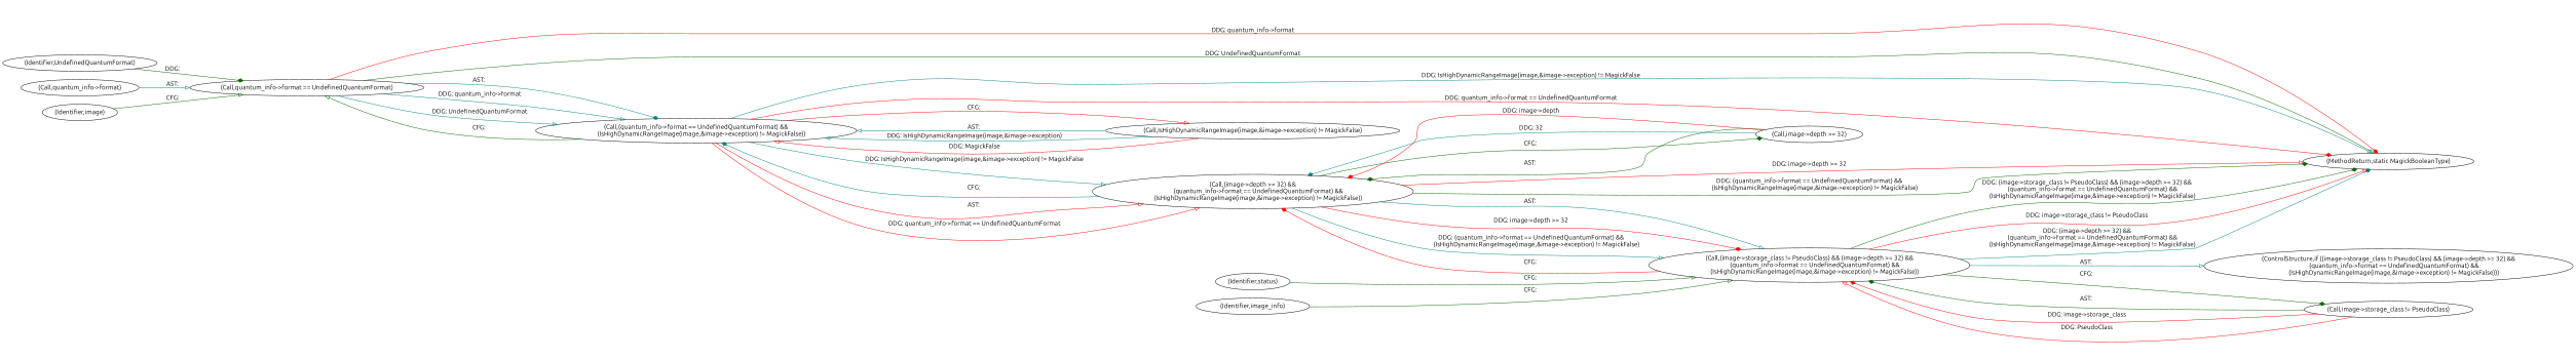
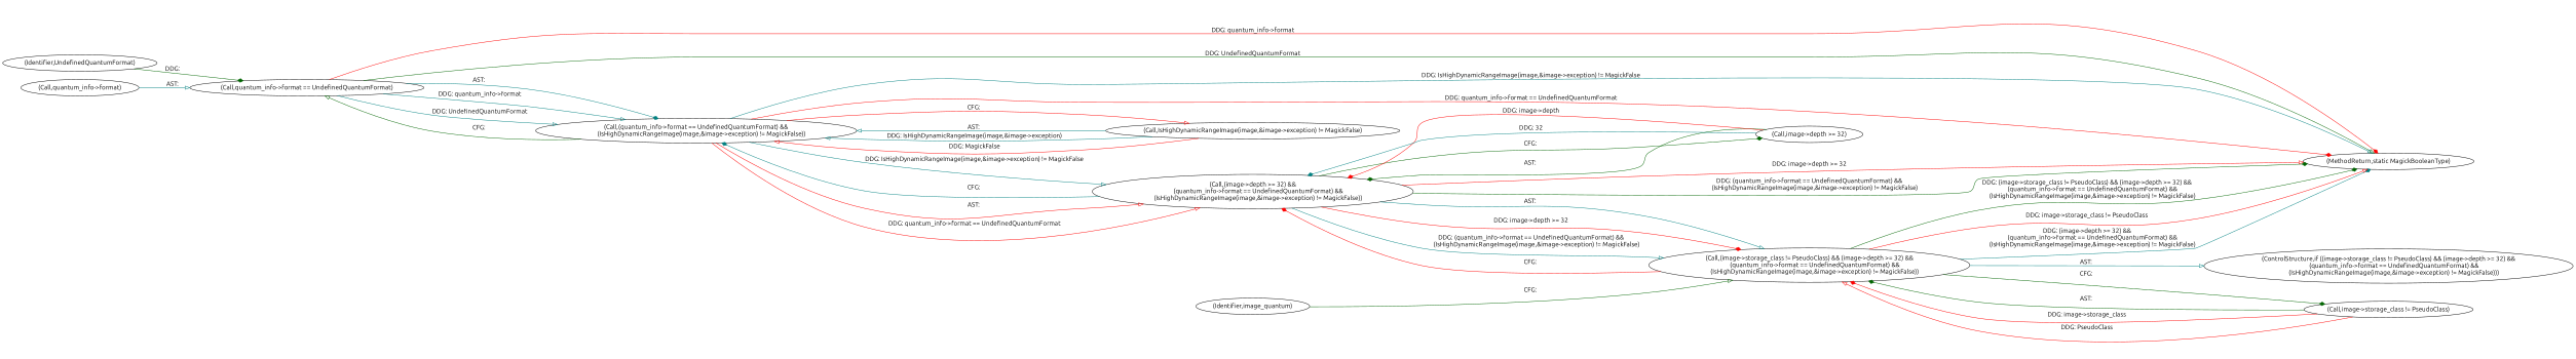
  digraph {
    fontname=Ubuntu
    rankdir=LR
    node [fontname=Ubuntu]
    edge [arrowhead=onormal color=teal fontname=Ubuntu]
    n1 [label="(Call,quantum_info->format == UndefinedQuantumFormat)"]
    n2 [label="(Call,(quantum_info->format == UndefinedQuantumFormat) &&\n        (IsHighDynamicRangeImage(image,&image->exception) != MagickFalse))"]
    n3 [label="(MethodReturn,static MagickBooleanType)"]
    n4 [label="(Call,(image->depth >= 32) &&\n        (quantum_info->format == UndefinedQuantumFormat) &&\n        (IsHighDynamicRangeImage(image,&image->exception) != MagickFalse))"]
    n5 [label="(Call,IsHighDynamicRangeImage(image,&image->exception) != MagickFalse)"]
    n6 [label="(Identifier,UndefinedQuantumFormat)"]
    n7 [label="(Call,(image->storage_class != PseudoClass) && (image->depth >= 32) &&\n        (quantum_info->format == UndefinedQuantumFormat) &&\n        (IsHighDynamicRangeImage(image,&image->exception) != MagickFalse))"]
    n8 [label="(Call,image->depth >= 32)"]
    n9 [label="(ControlStructure,if ((image->storage_class != PseudoClass) && (image->depth >= 32) &&\n        (quantum_info->format == UndefinedQuantumFormat) &&\n        (IsHighDynamicRangeImage(image,&image->exception) != MagickFalse)))"]
    n10 [label="(Call,image->storage_class != PseudoClass)"]
-   n11 [label="(Identifier,status)"]
    n12 [label="(Call,quantum_info->format)"]
-   n13 [label="(Identifier,image)"]
-   n14 [label="(Identifier,image_info)"]
+   n14 [label="(Identifier,image_quantum)"]
    n1 -> n2 [arrowhead=diamond label="AST: "]
    n1 -> n2 [label="DDG: quantum_info->format"]
    n1 -> n2 [label="DDG: UndefinedQuantumFormat"]
    n1 -> n3 [arrowhead=diamond color=red label="DDG: quantum_info->format"]
    n1 -> n3 [color=darkgreen label="DDG: UndefinedQuantumFormat"]
    n2 -> n1 [color=darkgreen label="CFG: "]
    n2 -> n3 [label="DDG: IsHighDynamicRangeImage(image,&image->exception) != MagickFalse"]
    n2 -> n3 [arrowhead=diamond color=red label="DDG: quantum_info->format == UndefinedQuantumFormat"]
    n2 -> n4 [color=red label="AST: "]
    n2 -> n4 [color=red label="DDG: quantum_info->format == UndefinedQuantumFormat"]
    n2 -> n4 [label="DDG: IsHighDynamicRangeImage(image,&image->exception) != MagickFalse"]
    n2 -> n5 [color=red label="CFG: "]
    n4 -> n2 [arrowhead=diamond label="CFG: "]
    n4 -> n3 [color=red label="DDG: image->depth >= 32"]
    n4 -> n3 [arrowhead=diamond color=darkgreen label="DDG: (quantum_info->format == UndefinedQuantumFormat) &&\n        (IsHighDynamicRangeImage(image,&image->exception) != MagickFalse)"]
    n4 -> n7 [label="AST: "]
    n4 -> n7 [arrowhead=diamond color=red label="DDG: image->depth >= 32"]
    n4 -> n7 [label="DDG: (quantum_info->format == UndefinedQuantumFormat) &&\n        (IsHighDynamicRangeImage(image,&image->exception) != MagickFalse)"]
    n4 -> n8 [arrowhead=diamond color=darkgreen label="CFG: "]
    n5 -> n2 [label="AST: "]
    n5 -> n2 [label="DDG: IsHighDynamicRangeImage(image,&image->exception)"]
    n5 -> n2 [color=red label="DDG: MagickFalse"]
    n6 -> n1 [arrowhead=diamond color=darkgreen label="DDG: "]
    n7 -> n3 [arrowhead=diamond label="DDG: (image->depth >= 32) &&\n        (quantum_info->format == UndefinedQuantumFormat) &&\n        (IsHighDynamicRangeImage(image,&image->exception) != MagickFalse)"]
    n7 -> n3 [arrowhead=diamond color=darkgreen label="DDG: (image->storage_class != PseudoClass) && (image->depth >= 32) &&\n        (quantum_info->format == UndefinedQuantumFormat) &&\n        (IsHighDynamicRangeImage(image,&image->exception) != MagickFalse)"]
    n7 -> n3 [color=red label="DDG: image->storage_class != PseudoClass"]
    n7 -> n4 [arrowhead=diamond color=red label="CFG: "]
    n7 -> n9 [label="AST: "]
    n7 -> n10 [arrowhead=diamond color=darkgreen label="CFG: "]
    n8 -> n4 [arrowhead=diamond color=darkgreen label="AST: "]
    n8 -> n4 [arrowhead=diamond color=red label="DDG: image->depth"]
    n8 -> n4 [arrowhead=diamond label="DDG: 32"]
    n10 -> n7 [arrowhead=diamond color=darkgreen label="AST: "]
    n10 -> n7 [arrowhead=diamond color=red label="DDG: image->storage_class"]
    n10 -> n7 [color=red label="DDG: PseudoClass"]
-   n11 -> n7 [color=darkgreen label="CFG: "]
    n12 -> n1 [label="AST: "]
-   n13 -> n1 [color=darkgreen label="CFG: "]
    n14 -> n7 [color=darkgreen label="CFG: "]
  }
